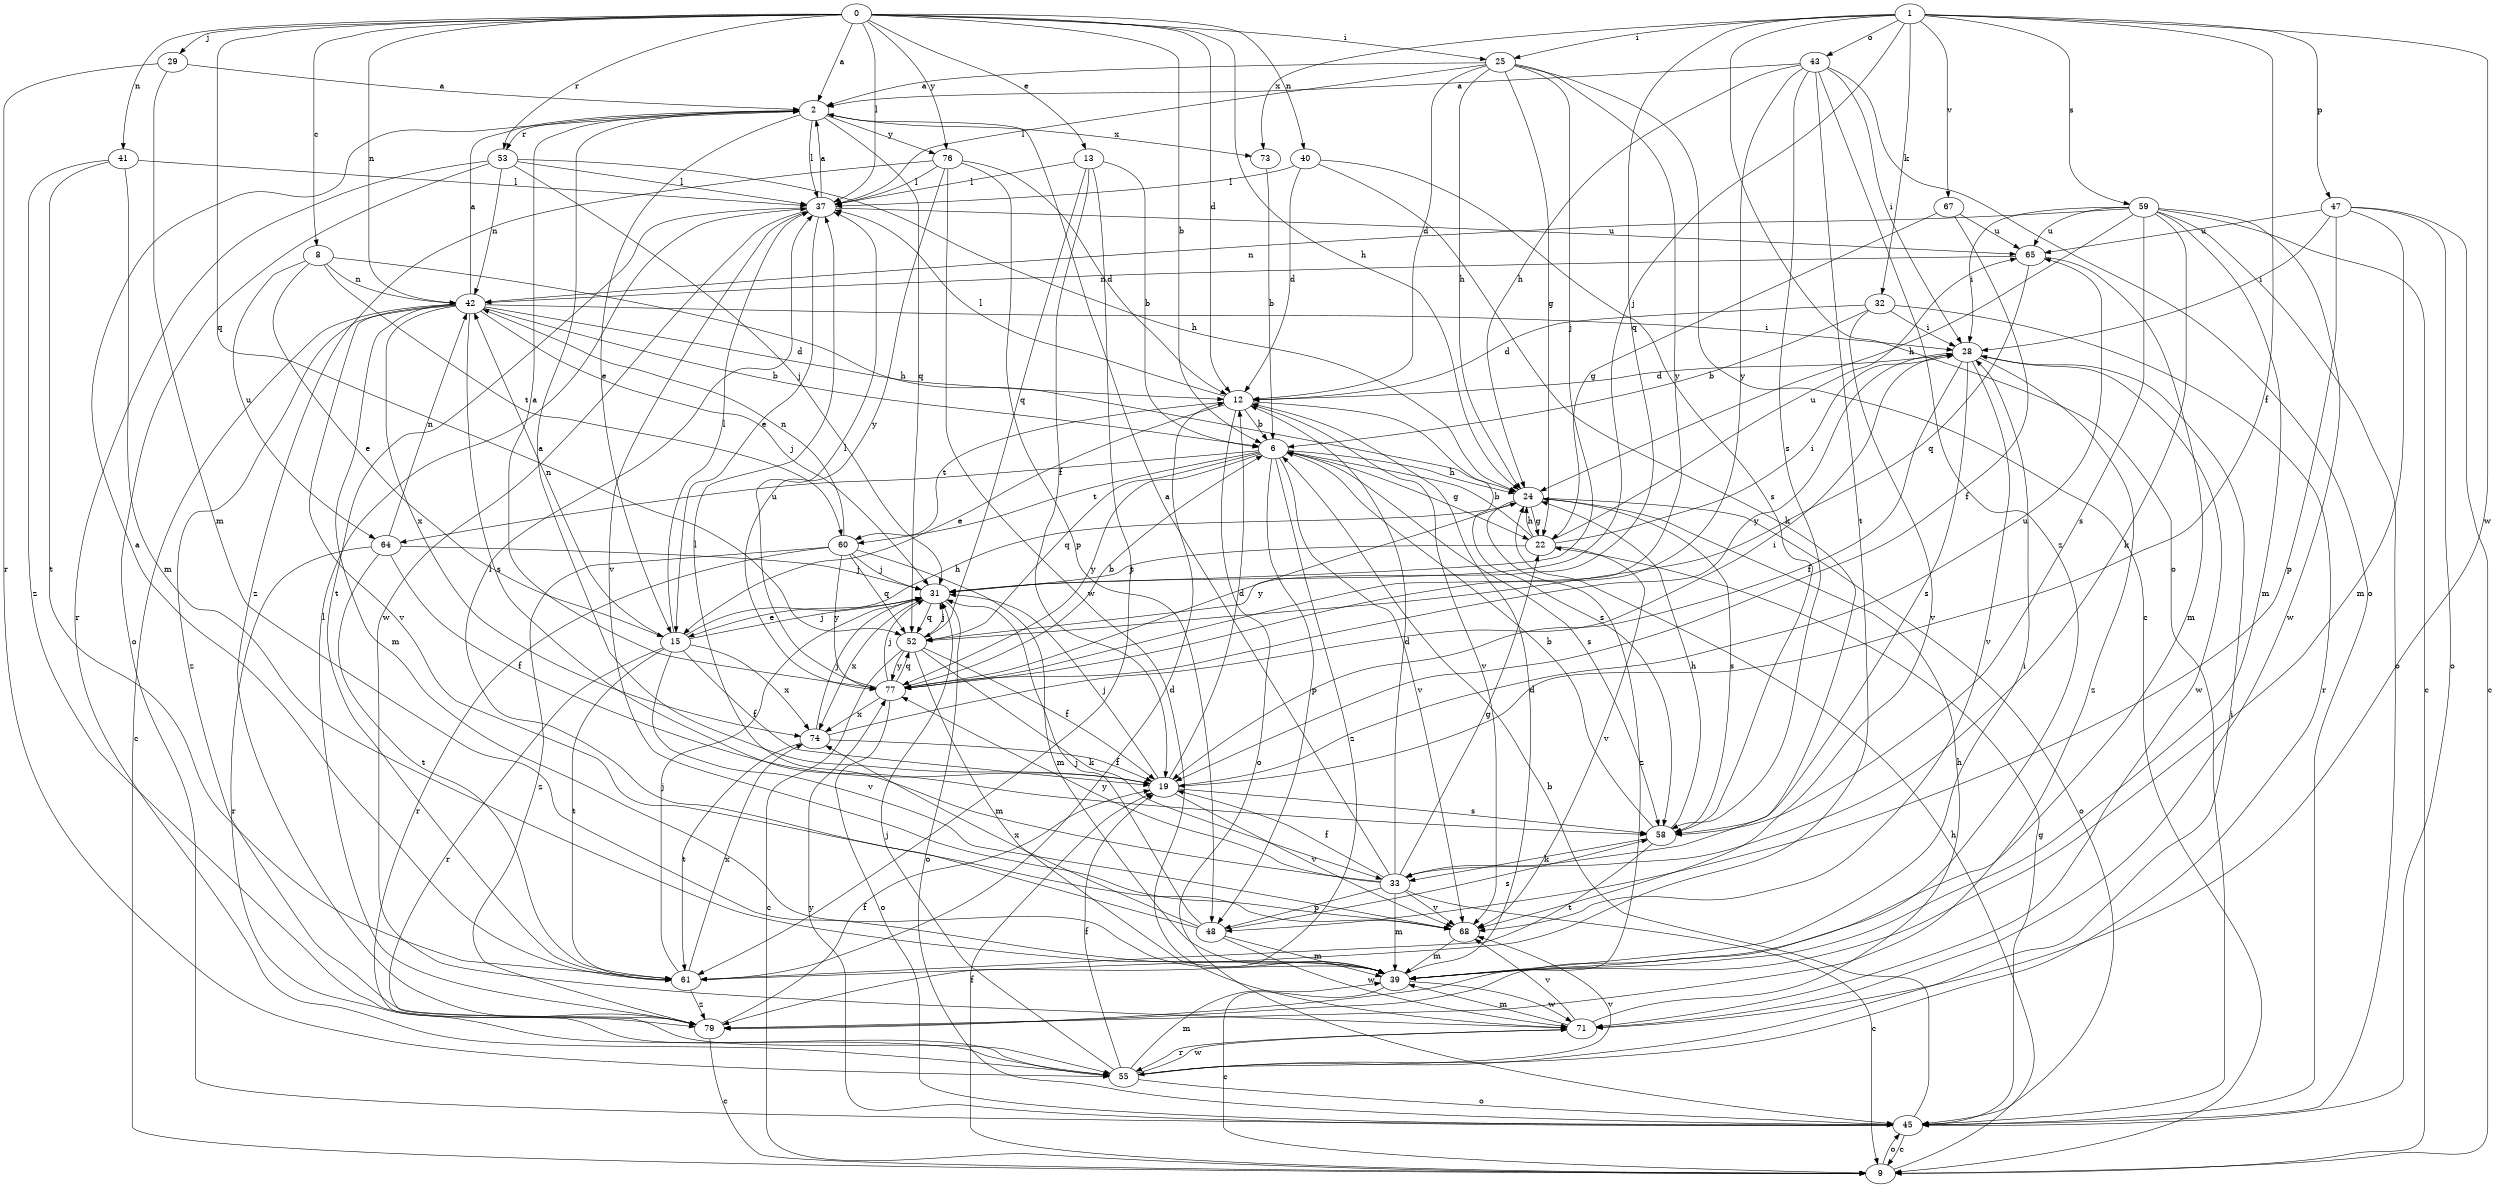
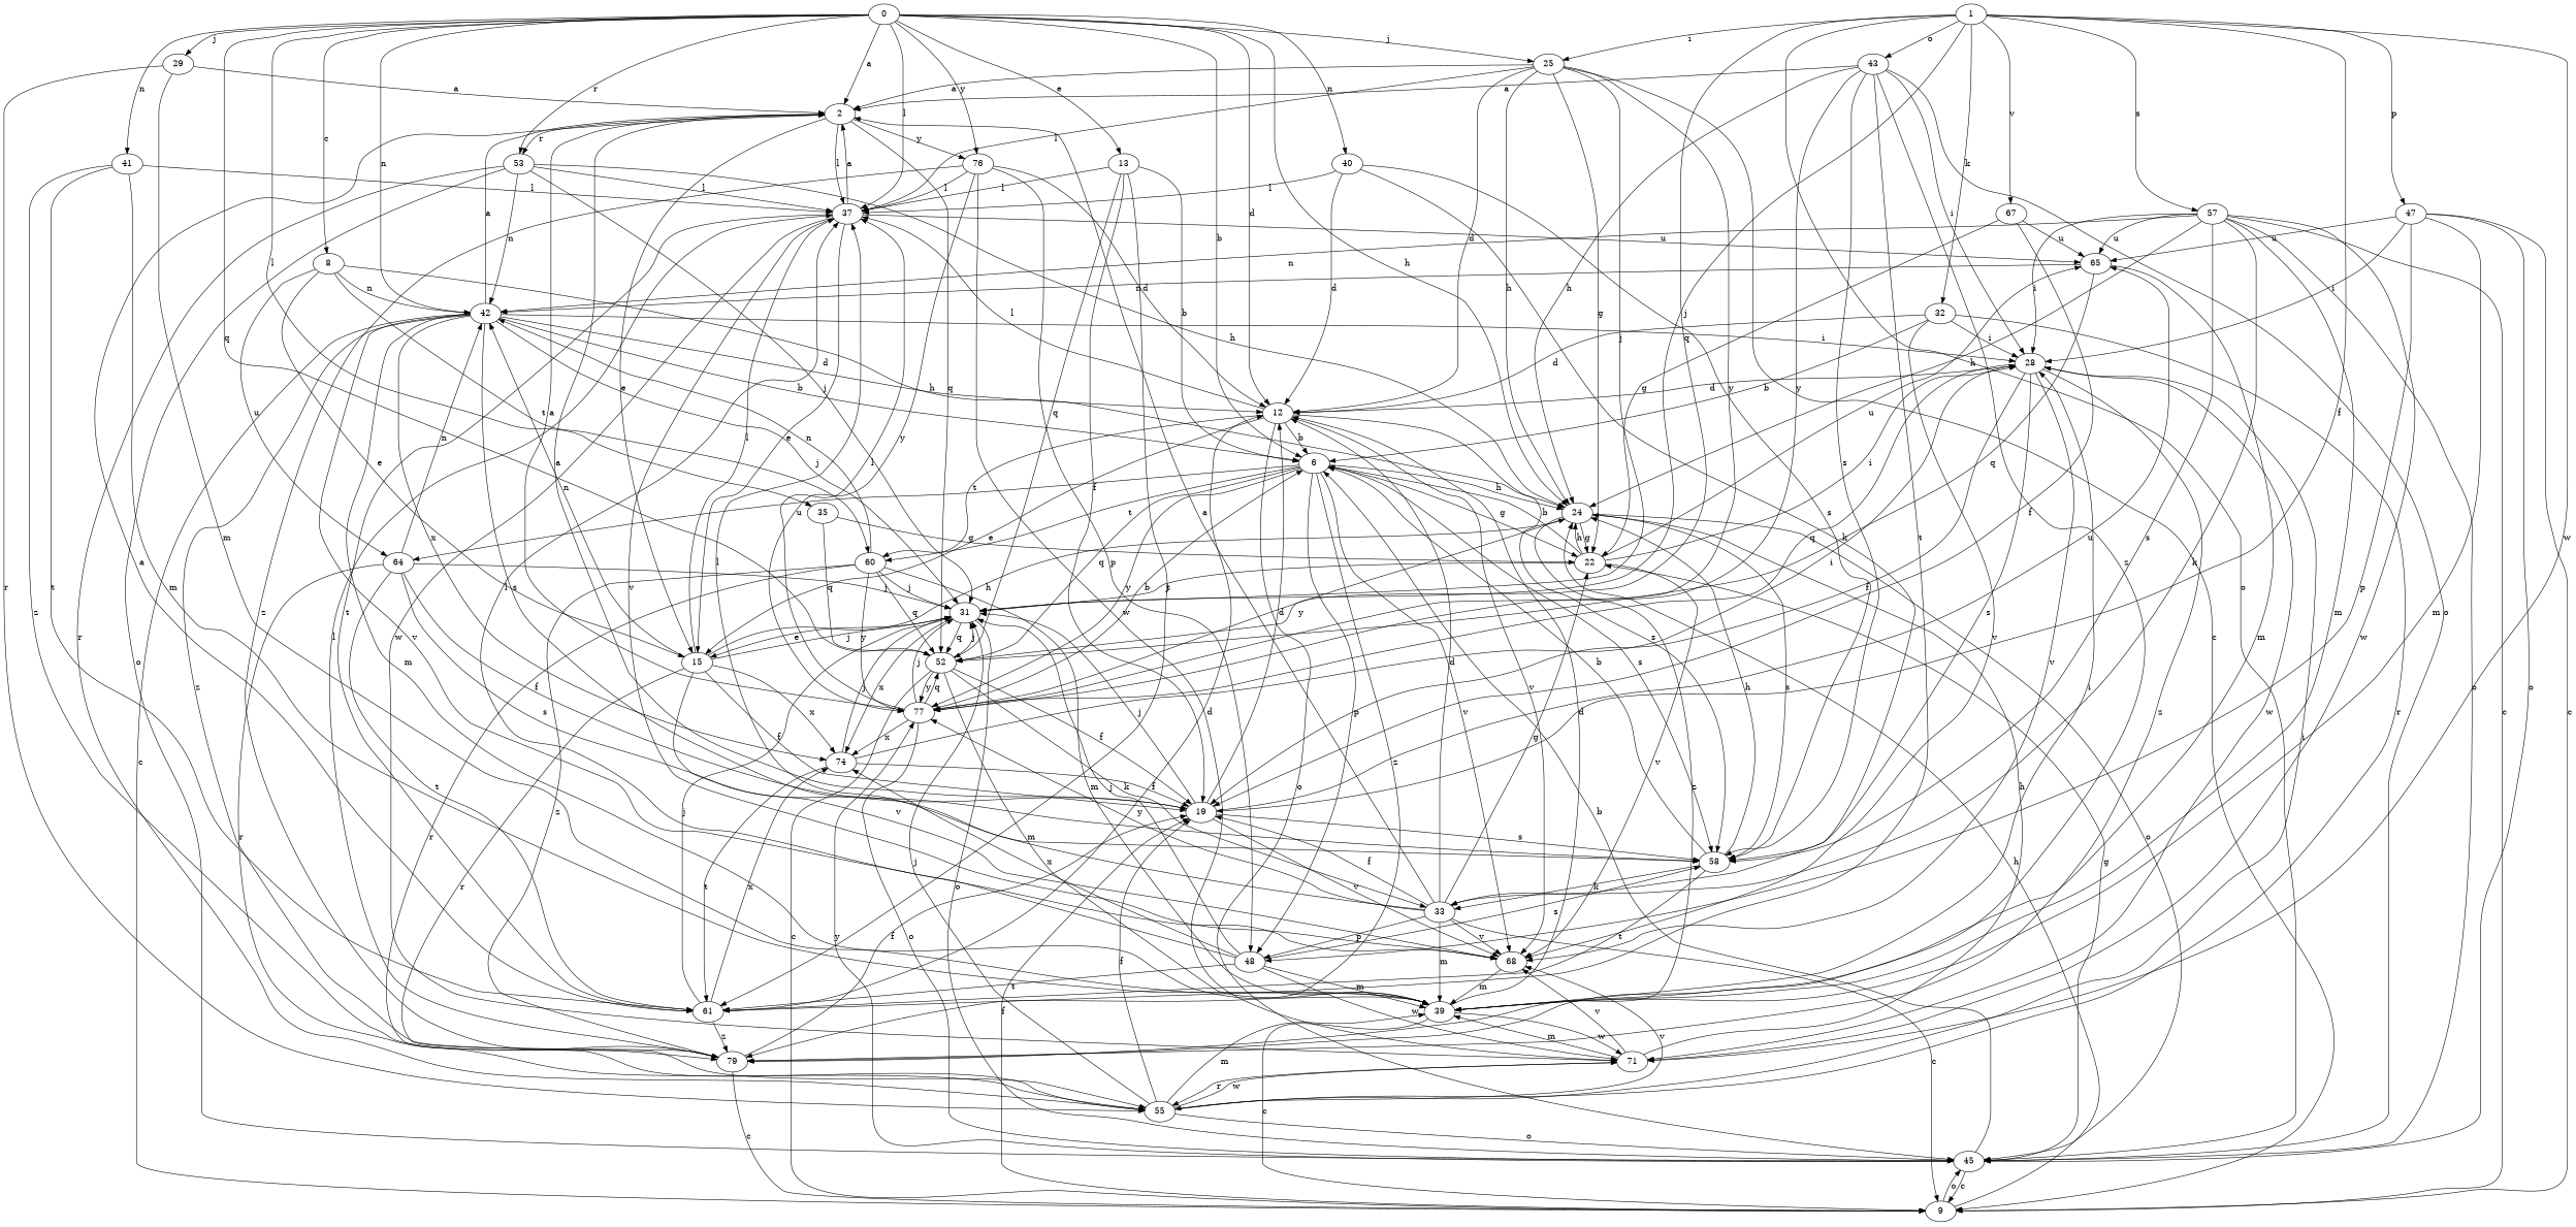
  strict digraph {
    0
    2
    6
    8
    12
    13
    24
    25
    29
+   35
    37
    40
    41
    42
    52
    53
    76
-   73
    15
    22
    48
    58
    60
    64
    68
    77
    79
    45
    19
    61
    31
    9
    55
    39
    71
    65
    33
    74
    28
    1
    32
    43
    47
-   57 [label=59]
+   57
    67
    0 -> 2 [label=a]
    0 -> 6 [label=b]
    0 -> 8 [label=c]
    0 -> 12 [label=d]
    0 -> 13 [label=e]
    0 -> 24 [label=h]
-   0 -> 25 [label=i]
+   0 -> 25 [label=j]
    0 -> 29 [label=j]
+   0 -> 35 [label=l]
    0 -> 37 [label=l]
    0 -> 40 [label=n]
    0 -> 41 [label=n]
    0 -> 42 [label=n]
    0 -> 52 [label=q]
    0 -> 53 [label=r]
    0 -> 76 [label=y]
    2 -> 37 [label=l]
    2 -> 52 [label=q]
    2 -> 53 [label=r]
    2 -> 76 [label=y]
-   2 -> 73 [label=x]
    2 -> 15 [label=e]
    6 -> 24 [label=h]
    6 -> 52 [label=q]
    6 -> 22 [label=g]
    6 -> 48 [label=p]
    6 -> 58 [label=s]
    6 -> 60 [label=t]
    6 -> 64 [label=u]
    6 -> 68 [label=v]
    6 -> 77 [label=y]
    6 -> 79 [label=z]
    8 -> 24 [label=h]
    8 -> 42 [label=n]
    8 -> 15 [label=e]
    8 -> 60 [label=t]
    8 -> 64 [label=u]
    12 -> 6 [label=b]
    12 -> 37 [label=l]
    12 -> 15 [label=e]
    12 -> 58 [label=s]
    12 -> 60 [label=t]
    12 -> 68 [label=v]
    12 -> 45 [label=o]
    13 -> 6 [label=b]
    13 -> 37 [label=l]
    13 -> 52 [label=q]
    13 -> 19 [label=f]
    13 -> 61 [label=t]
    24 -> 22 [label=g]
    24 -> 58 [label=s]
    24 -> 77 [label=y]
    24 -> 79 [label=z]
    24 -> 45 [label=o]
    25 -> 2 [label=a]
    25 -> 12 [label=d]
    25 -> 24 [label=h]
    25 -> 37 [label=l]
    25 -> 22 [label=g]
    25 -> 77 [label=y]
    25 -> 31 [label=j]
    25 -> 9 [label=c]
    29 -> 2 [label=a]
    29 -> 55 [label=r]
    29 -> 39 [label=m]
+   35 -> 52 [label=q]
+   35 -> 22 [label=g]
    37 -> 2 [label=a]
    37 -> 15 [label=e]
    37 -> 68 [label=v]
    37 -> 61 [label=t]
    37 -> 71 [label=w]
    37 -> 65 [label=u]
    40 -> 12 [label=d]
    40 -> 37 [label=l]
    40 -> 58 [label=s]
    40 -> 33 [label=k]
    41 -> 37 [label=l]
    41 -> 79 [label=z]
    41 -> 61 [label=t]
    41 -> 39 [label=m]
    42 -> 2 [label=a]
    42 -> 6 [label=b]
    42 -> 12 [label=d]
    42 -> 58 [label=s]
    42 -> 68 [label=v]
    42 -> 79 [label=z]
    42 -> 31 [label=j]
    42 -> 9 [label=c]
    42 -> 39 [label=m]
    42 -> 74 [label=x]
    42 -> 28 [label=i]
    52 -> 77 [label=y]
    52 -> 19 [label=f]
    52 -> 31 [label=j]
    52 -> 9 [label=c]
    52 -> 39 [label=m]
    52 -> 33 [label=k]
    53 -> 24 [label=h]
    53 -> 37 [label=l]
    53 -> 42 [label=n]
    53 -> 45 [label=o]
    53 -> 31 [label=j]
    53 -> 55 [label=r]
    76 -> 12 [label=d]
    76 -> 37 [label=l]
    76 -> 48 [label=p]
    76 -> 77 [label=y]
    76 -> 79 [label=z]
    76 -> 71 [label=w]
-   73 -> 6 [label=b]
    15 -> 24 [label=h]
    15 -> 37 [label=l]
    15 -> 42 [label=n]
    15 -> 68 [label=v]
    15 -> 19 [label=f]
    15 -> 31 [label=j]
    15 -> 55 [label=r]
    15 -> 74 [label=x]
    22 -> 6 [label=b]
    22 -> 24 [label=h]
    22 -> 68 [label=v]
    22 -> 31 [label=j]
    22 -> 65 [label=u]
    22 -> 28 [label=i]
    48 -> 37 [label=l]
    48 -> 58 [label=s]
-   15 -> 61 [label=t]
+   48 -> 61 [label=t]
    48 -> 31 [label=j]
    48 -> 39 [label=m]
    48 -> 71 [label=w]
    48 -> 74 [label=x]
    58 -> 6 [label=b]
    58 -> 24 [label=h]
    58 -> 61 [label=t]
    58 -> 33 [label=k]
    60 -> 42 [label=n]
    60 -> 52 [label=q]
    60 -> 77 [label=y]
    60 -> 79 [label=z]
    60 -> 31 [label=j]
    60 -> 55 [label=r]
    60 -> 39 [label=m]
    64 -> 42 [label=n]
+   64 -> 58 [label=s]
    64 -> 19 [label=f]
    64 -> 61 [label=t]
    64 -> 31 [label=j]
    64 -> 55 [label=r]
    68 -> 39 [label=m]
    77 -> 2 [label=a]
    77 -> 6 [label=b]
    77 -> 37 [label=l]
    77 -> 52 [label=q]
    77 -> 45 [label=o]
    77 -> 31 [label=j]
    77 -> 74 [label=x]
    79 -> 37 [label=l]
    79 -> 19 [label=f]
    79 -> 9 [label=c]
    45 -> 6 [label=b]
    45 -> 22 [label=g]
    45 -> 77 [label=y]
    45 -> 9 [label=c]
    19 -> 2 [label=a]
    19 -> 12 [label=d]
    19 -> 58 [label=s]
    19 -> 68 [label=v]
    19 -> 31 [label=j]
    19 -> 65 [label=u]
    61 -> 2 [label=a]
    61 -> 12 [label=d]
    61 -> 79 [label=z]
    61 -> 31 [label=j]
    61 -> 74 [label=x]
    31 -> 52 [label=q]
    31 -> 15 [label=e]
    31 -> 45 [label=o]
    31 -> 74 [label=x]
    9 -> 24 [label=h]
    9 -> 45 [label=o]
    9 -> 19 [label=f]
    55 -> 68 [label=v]
    55 -> 45 [label=o]
    55 -> 19 [label=f]
    55 -> 31 [label=j]
    55 -> 39 [label=m]
    55 -> 71 [label=w]
    55 -> 28 [label=i]
    39 -> 12 [label=d]
    39 -> 9 [label=c]
    39 -> 71 [label=w]
    39 -> 28 [label=i]
    71 -> 24 [label=h]
    71 -> 68 [label=v]
    71 -> 55 [label=r]
    71 -> 39 [label=m]
    65 -> 42 [label=n]
    65 -> 52 [label=q]
    65 -> 39 [label=m]
    33 -> 2 [label=a]
    33 -> 12 [label=d]
    33 -> 37 [label=l]
    33 -> 22 [label=g]
    33 -> 48 [label=p]
    33 -> 68 [label=v]
    33 -> 77 [label=y]
    33 -> 19 [label=f]
    33 -> 9 [label=c]
    33 -> 39 [label=m]
    74 -> 19 [label=f]
    74 -> 61 [label=t]
    74 -> 31 [label=j]
    74 -> 28 [label=i]
    28 -> 12 [label=d]
    28 -> 58 [label=s]
    28 -> 68 [label=v]
-   28 -> 77 [label=y]
+   28 -> 77 [label=q]
    28 -> 79 [label=z]
    28 -> 19 [label=f]
    28 -> 71 [label=w]
    1 -> 25 [label=i]
    1 -> 52 [label=q]
-   1 -> 73 [label=x]
    1 -> 45 [label=o]
    1 -> 19 [label=f]
    1 -> 31 [label=j]
    1 -> 71 [label=w]
    1 -> 32 [label=k]
    1 -> 43 [label=o]
    1 -> 47 [label=p]
    1 -> 57 [label=s]
    1 -> 67 [label=v]
    32 -> 6 [label=b]
    32 -> 12 [label=d]
    32 -> 68 [label=v]
    32 -> 55 [label=r]
    32 -> 28 [label=i]
    43 -> 2 [label=a]
    43 -> 24 [label=h]
    43 -> 58 [label=s]
    43 -> 77 [label=y]
    43 -> 79 [label=z]
    43 -> 45 [label=o]
    43 -> 61 [label=t]
    43 -> 28 [label=i]
    47 -> 48 [label=p]
    47 -> 45 [label=o]
    47 -> 9 [label=c]
    47 -> 39 [label=m]
    47 -> 65 [label=u]
    47 -> 28 [label=i]
    57 -> 24 [label=h]
    57 -> 42 [label=n]
    57 -> 58 [label=s]
    57 -> 45 [label=o]
    57 -> 9 [label=c]
    57 -> 39 [label=m]
    57 -> 71 [label=w]
    57 -> 65 [label=u]
    57 -> 33 [label=k]
    57 -> 28 [label=i]
    67 -> 22 [label=g]
    67 -> 19 [label=f]
    67 -> 65 [label=u]
  }
